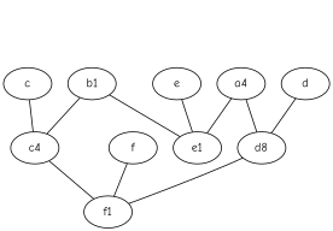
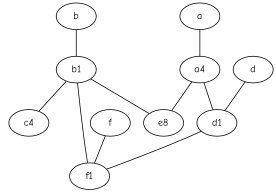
  graph {
    fontname="Comic Neue"
    node [fontname="Comic Neue" labelfontsize=50]
    edge [fontname="Comic Neue"]
    n1 [label=a4]
-   e1
-   d1 [label=d8]
+   a
+   e1 [label=e8]
+   d1
    f1
-   e
+   b
    b1
    n9 [label=c4]
    d
    f
-   c
    n1 -- e1
    n1 -- d1
+   a -- n1
    d1 -- f1
-   e -- e1
+   b -- b1
    b1 -- e1
    b1 -- n9
-   n9 -- f1
+   b1 -- f1
    d -- d1
    f -- f1
-   c -- n9
  }
